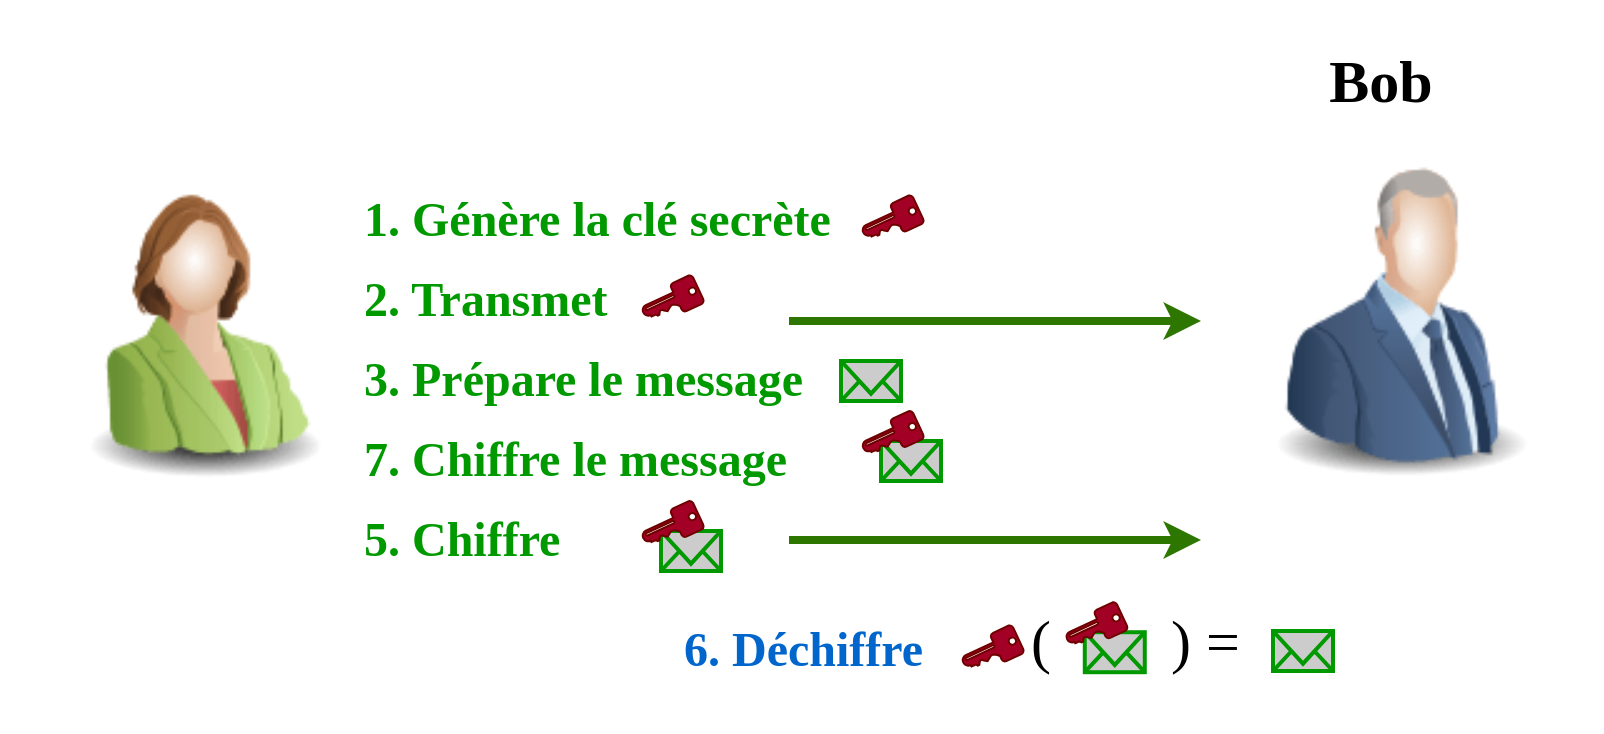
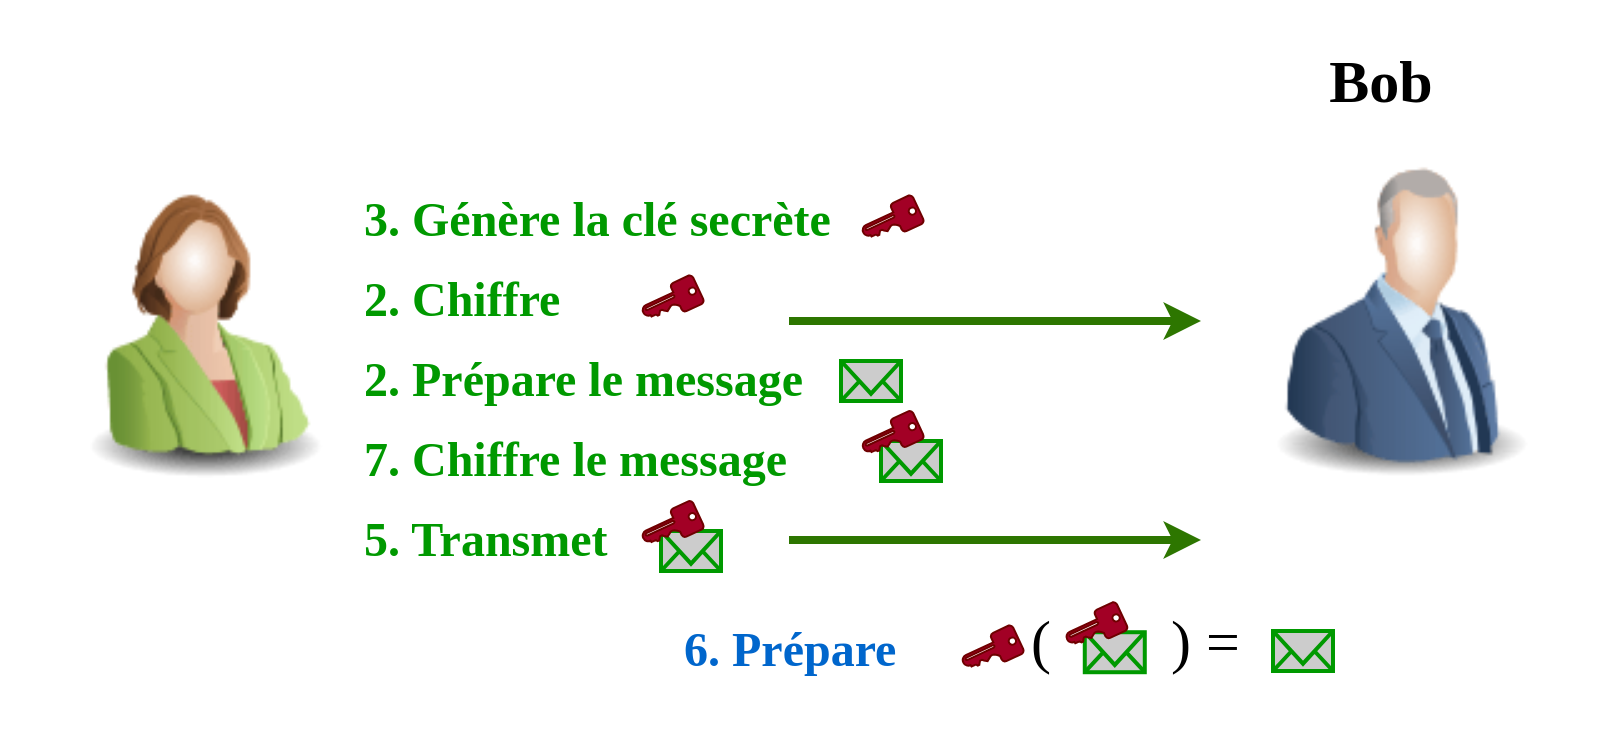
  <mxCell id="0" />
  <mxCell id="1" parent="0" />
  <mxCell id="2" value="" style="image;html=1;image=img/lib/clip_art/people/Suit_Woman_Green_128x128.png" parent="1" vertex="1"><mxGeometry x="20" y="80" width="160" height="160" as="geometry" /></mxCell>
- <mxCell id="3" value="&lt;font color=&quot;#009900&quot;&gt;1. Génère la clé secrète&lt;/font&gt;" style="text;html=1;fontSize=24;fontStyle=1;verticalAlign=middle;align=left;fontFamily=Lucida Console;fontColor=#97D077;" parent="1" vertex="1"><mxGeometry x="180" y="90" width="250" height="40" as="geometry" /></mxCell>
+ <mxCell id="3" value="&lt;font color=&quot;#009900&quot;&gt;3. Génère la clé secrète&lt;/font&gt;" style="text;html=1;fontSize=24;fontStyle=1;verticalAlign=middle;align=left;fontFamily=Lucida Console;fontColor=#97D077;" parent="1" vertex="1"><mxGeometry x="180" y="90" width="250" height="40" as="geometry" /></mxCell>
  <mxCell id="4" value="" style="image;html=1;image=img/lib/clip_art/people/Suit_Man_Blue_128x128.png;fontFamily=Lucida Console;fontSize=20;" parent="1" vertex="1"><mxGeometry x="620" y="80" width="160" height="160" as="geometry" /></mxCell>
- <mxCell id="5" value="&lt;font color=&quot;#009900&quot;&gt;2. Transmet&amp;nbsp;&lt;/font&gt;" style="text;html=1;fontSize=24;fontStyle=1;verticalAlign=middle;align=left;fontFamily=Lucida Console;" parent="1" vertex="1"><mxGeometry x="180" y="130" width="130" height="40" as="geometry" /></mxCell>
+ <mxCell id="5" value="&lt;font color=&quot;#009900&quot;&gt;2. Chiffre&amp;nbsp;&lt;/font&gt;" style="text;html=1;fontSize=24;fontStyle=1;verticalAlign=middle;align=left;fontFamily=Lucida Console;" parent="1" vertex="1"><mxGeometry x="180" y="130" width="130" height="40" as="geometry" /></mxCell>
  <mxCell id="6" value="&lt;font color=&quot;#000000&quot; style=&quot;font-size: 30px&quot;&gt;Bob&lt;/font&gt;" style="text;strokeColor=none;fillColor=none;html=1;fontSize=24;fontStyle=1;verticalAlign=middle;align=center;fontFamily=Lucida Console;fontColor=#009900;" parent="1" vertex="1"><mxGeometry x="640" y="20" width="100" height="40" as="geometry" /></mxCell>
  <mxCell id="7" value="" style="endArrow=classic;html=1;rounded=0;fontFamily=Lucida Console;fontSize=30;fontColor=#000000;strokeWidth=4;fillColor=#60a917;strokeColor=#2D7600;" parent="1" edge="1"><mxGeometry width="50" height="50" relative="1" as="geometry"><mxPoint x="394" y="160" as="sourcePoint" /><mxPoint x="600" y="160" as="targetPoint" /></mxGeometry></mxCell>
  <mxCell id="8" value="" style="html=1;verticalLabelPosition=bottom;align=center;labelBackgroundColor=#ffffff;verticalAlign=top;strokeWidth=2;strokeColor=#009900;shadow=0;dashed=0;shape=mxgraph.ios7.icons.mail;fontFamily=Lucida Console;fontSize=30;fontColor=#000000;fillColor=#CCCCCC;" parent="1" vertex="1"><mxGeometry x="420" y="180" width="30" height="20" as="geometry" /></mxCell>
- <mxCell id="9" value="&lt;font color=&quot;#009900&quot;&gt;3. Prépare le message&lt;br&gt;&lt;/font&gt;" style="text;html=1;fontSize=24;fontStyle=1;verticalAlign=middle;align=left;fontFamily=Lucida Console;" parent="1" vertex="1"><mxGeometry x="180" y="170" width="130" height="40" as="geometry" /></mxCell>
+ <mxCell id="9" value="&lt;font color=&quot;#009900&quot;&gt;2. Prépare le message&lt;br&gt;&lt;/font&gt;" style="text;html=1;fontSize=24;fontStyle=1;verticalAlign=middle;align=left;fontFamily=Lucida Console;" parent="1" vertex="1"><mxGeometry x="180" y="170" width="130" height="40" as="geometry" /></mxCell>
  <mxCell id="10" value="&lt;font color=&quot;#009900&quot;&gt;7. Chiffre le message&amp;nbsp;&lt;br&gt;&lt;/font&gt;" style="text;html=1;fontSize=24;fontStyle=1;verticalAlign=middle;align=left;fontFamily=Lucida Console;" parent="1" vertex="1"><mxGeometry x="180" y="210" width="130" height="40" as="geometry" /></mxCell>
  <mxCell id="11" value="" style="html=1;verticalLabelPosition=bottom;align=center;labelBackgroundColor=#ffffff;verticalAlign=top;strokeWidth=2;strokeColor=#009900;shadow=0;dashed=0;shape=mxgraph.ios7.icons.mail;fontFamily=Lucida Console;fontSize=30;fontColor=#000000;fillColor=#CCCCCC;" parent="1" vertex="1"><mxGeometry x="440" y="220" width="30" height="20" as="geometry" /></mxCell>
  <mxCell id="12" value="" style="sketch=0;aspect=fixed;pointerEvents=1;shadow=0;dashed=0;html=1;strokeColor=#6F0000;labelPosition=center;verticalLabelPosition=bottom;verticalAlign=top;align=center;fillColor=#a20025;shape=mxgraph.mscae.enterprise.key_permissions;direction=south;fontColor=#ffffff;rotation=-25;" parent="1" vertex="1"><mxGeometry x="430" y="210" width="30" height="15.6" as="geometry" /></mxCell>
  <mxCell id="13" value="" style="sketch=0;aspect=fixed;pointerEvents=1;shadow=0;dashed=0;html=1;strokeColor=#6F0000;labelPosition=center;verticalLabelPosition=bottom;verticalAlign=top;align=center;fillColor=#a20025;shape=mxgraph.mscae.enterprise.key_permissions;direction=south;fontColor=#ffffff;rotation=-25;" parent="1" vertex="1"><mxGeometry x="430" y="102.2" width="30" height="15.6" as="geometry" /></mxCell>
  <mxCell id="14" value="" style="sketch=0;aspect=fixed;pointerEvents=1;shadow=0;dashed=0;html=1;strokeColor=#6F0000;labelPosition=center;verticalLabelPosition=bottom;verticalAlign=top;align=center;fillColor=#a20025;shape=mxgraph.mscae.enterprise.key_permissions;direction=south;fontColor=#ffffff;rotation=-25;" parent="1" vertex="1"><mxGeometry x="320" y="142.2" width="30" height="15.6" as="geometry" /></mxCell>
- <mxCell id="15" value="&lt;font color=&quot;#009900&quot;&gt;5. Chiffre&amp;nbsp;&lt;br&gt;&lt;/font&gt;" style="text;html=1;fontSize=24;fontStyle=1;verticalAlign=middle;align=left;fontFamily=Lucida Console;" parent="1" vertex="1"><mxGeometry x="180" y="250" width="130" height="40" as="geometry" /></mxCell>
+ <mxCell id="15" value="&lt;font color=&quot;#009900&quot;&gt;5. Transmet&amp;nbsp;&lt;br&gt;&lt;/font&gt;" style="text;html=1;fontSize=24;fontStyle=1;verticalAlign=middle;align=left;fontFamily=Lucida Console;" parent="1" vertex="1"><mxGeometry x="180" y="250" width="130" height="40" as="geometry" /></mxCell>
  <mxCell id="16" value="" style="endArrow=classic;html=1;rounded=0;fontFamily=Lucida Console;fontSize=30;fontColor=#000000;strokeWidth=4;fillColor=#60a917;strokeColor=#2D7600;" parent="1" edge="1"><mxGeometry width="50" height="50" relative="1" as="geometry"><mxPoint x="394" y="269.5" as="sourcePoint" /><mxPoint x="600" y="269.5" as="targetPoint" /></mxGeometry></mxCell>
  <mxCell id="17" value="" style="html=1;verticalLabelPosition=bottom;align=center;labelBackgroundColor=#ffffff;verticalAlign=top;strokeWidth=2;strokeColor=#009900;shadow=0;dashed=0;shape=mxgraph.ios7.icons.mail;fontFamily=Lucida Console;fontSize=30;fontColor=#000000;fillColor=#CCCCCC;" parent="1" vertex="1"><mxGeometry x="330" y="265" width="30" height="20" as="geometry" /></mxCell>
  <mxCell id="18" value="" style="sketch=0;aspect=fixed;pointerEvents=1;shadow=0;dashed=0;html=1;strokeColor=#6F0000;labelPosition=center;verticalLabelPosition=bottom;verticalAlign=top;align=center;fillColor=#a20025;shape=mxgraph.mscae.enterprise.key_permissions;direction=south;fontColor=#ffffff;rotation=-25;" parent="1" vertex="1"><mxGeometry x="320" y="255" width="30" height="15.6" as="geometry" /></mxCell>
- <mxCell id="19" value="&lt;font color=&quot;#0066cc&quot;&gt;6. Déchiffre&amp;nbsp;&amp;nbsp;&lt;/font&gt;" style="text;html=1;fontSize=24;fontStyle=1;verticalAlign=middle;align=left;fontFamily=Lucida Console;fontColor=#97D077;" parent="1" vertex="1"><mxGeometry x="340" y="305" width="250" height="40" as="geometry" /></mxCell>
+ <mxCell id="19" value="&lt;font color=&quot;#0066cc&quot;&gt;6. Prépare&amp;nbsp;&amp;nbsp;&lt;/font&gt;" style="text;html=1;fontSize=24;fontStyle=1;verticalAlign=middle;align=left;fontFamily=Lucida Console;fontColor=#97D077;" parent="1" vertex="1"><mxGeometry x="340" y="305" width="250" height="40" as="geometry" /></mxCell>
  <mxCell id="20" value="" style="sketch=0;aspect=fixed;pointerEvents=1;shadow=0;dashed=0;html=1;strokeColor=#6F0000;labelPosition=center;verticalLabelPosition=bottom;verticalAlign=top;align=center;fillColor=#a20025;shape=mxgraph.mscae.enterprise.key_permissions;direction=south;fontColor=#ffffff;rotation=-25;" parent="1" vertex="1"><mxGeometry x="480" y="317.2" width="30" height="15.6" as="geometry" /></mxCell>
  <mxCell id="21" value="(&amp;nbsp; &amp;nbsp; &amp;nbsp; &amp;nbsp; ) =&amp;nbsp;" style="text;html=1;align=center;verticalAlign=middle;resizable=0;points=[];autosize=1;strokeColor=none;fillColor=none;fontSize=30;fontFamily=Lucida Console;fontColor=#000000;" parent="1" vertex="1"><mxGeometry x="506" y="300" width="130" height="40" as="geometry" /></mxCell>
  <mxCell id="22" value="" style="html=1;verticalLabelPosition=bottom;align=center;labelBackgroundColor=#ffffff;verticalAlign=top;strokeWidth=2;strokeColor=#009900;shadow=0;dashed=0;shape=mxgraph.ios7.icons.mail;fontFamily=Lucida Console;fontSize=30;fontColor=#000000;fillColor=#CCCCCC;" parent="1" vertex="1"><mxGeometry x="636" y="315" width="30" height="20" as="geometry" /></mxCell>
  <mxCell id="23" value="" style="html=1;verticalLabelPosition=bottom;align=center;labelBackgroundColor=#ffffff;verticalAlign=top;strokeWidth=2;strokeColor=#009900;shadow=0;dashed=0;shape=mxgraph.ios7.icons.mail;fontFamily=Lucida Console;fontSize=30;fontColor=#000000;fillColor=#CCCCCC;" parent="1" vertex="1"><mxGeometry x="541.89" y="315.61" width="30" height="20" as="geometry" /></mxCell>
  <mxCell id="24" value="" style="sketch=0;aspect=fixed;pointerEvents=1;shadow=0;dashed=0;html=1;strokeColor=#6F0000;labelPosition=center;verticalLabelPosition=bottom;verticalAlign=top;align=center;fillColor=#a20025;shape=mxgraph.mscae.enterprise.key_permissions;direction=south;fontColor=#ffffff;rotation=-25;" parent="1" vertex="1"><mxGeometry x="531.89" y="305.61" width="30" height="15.6" as="geometry" /></mxCell>
